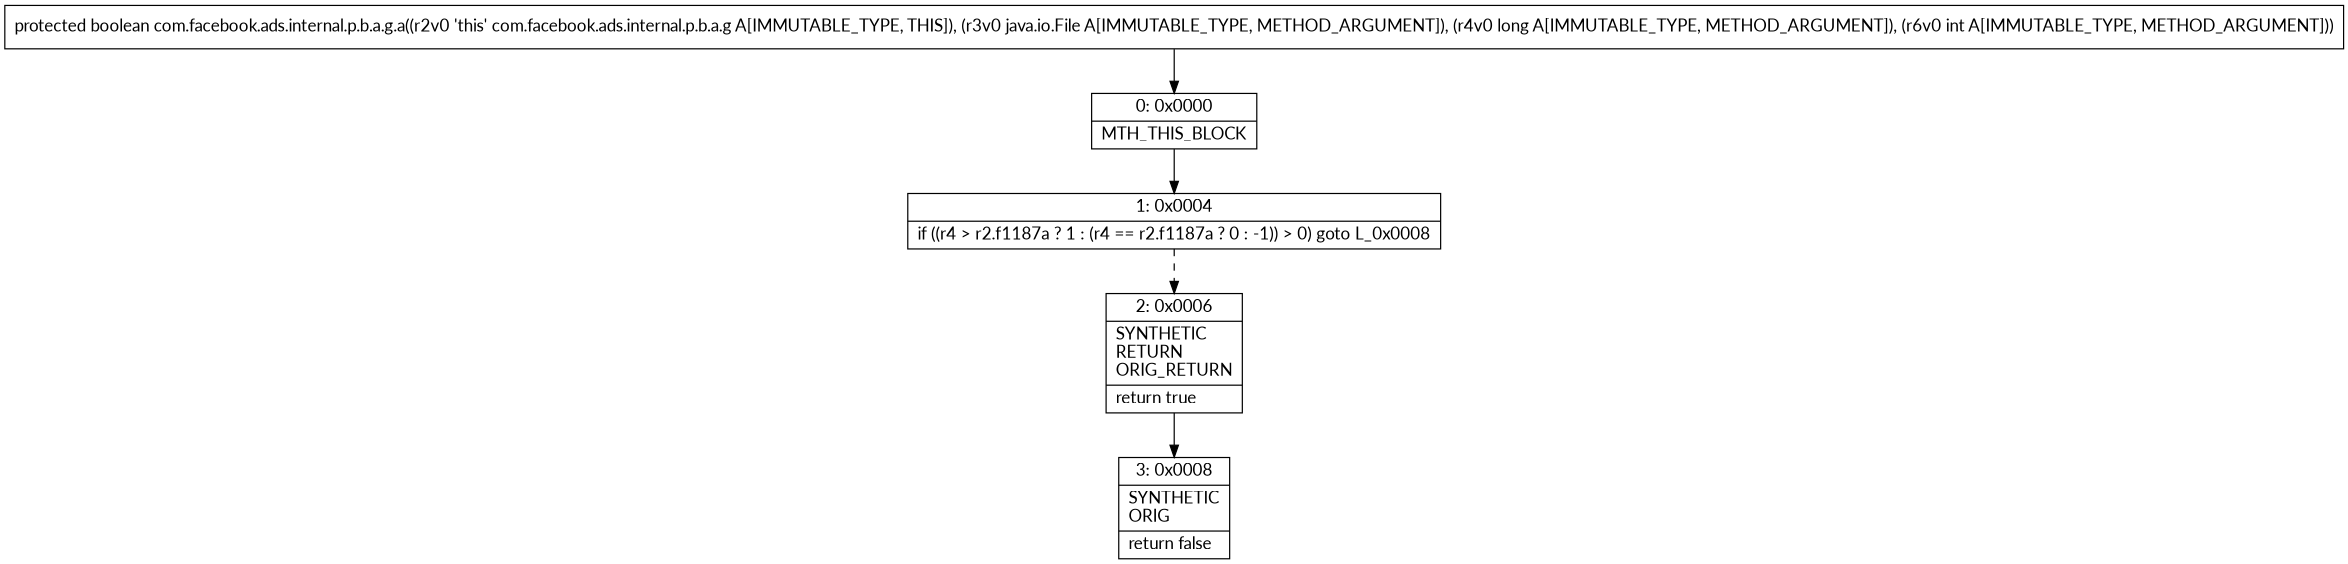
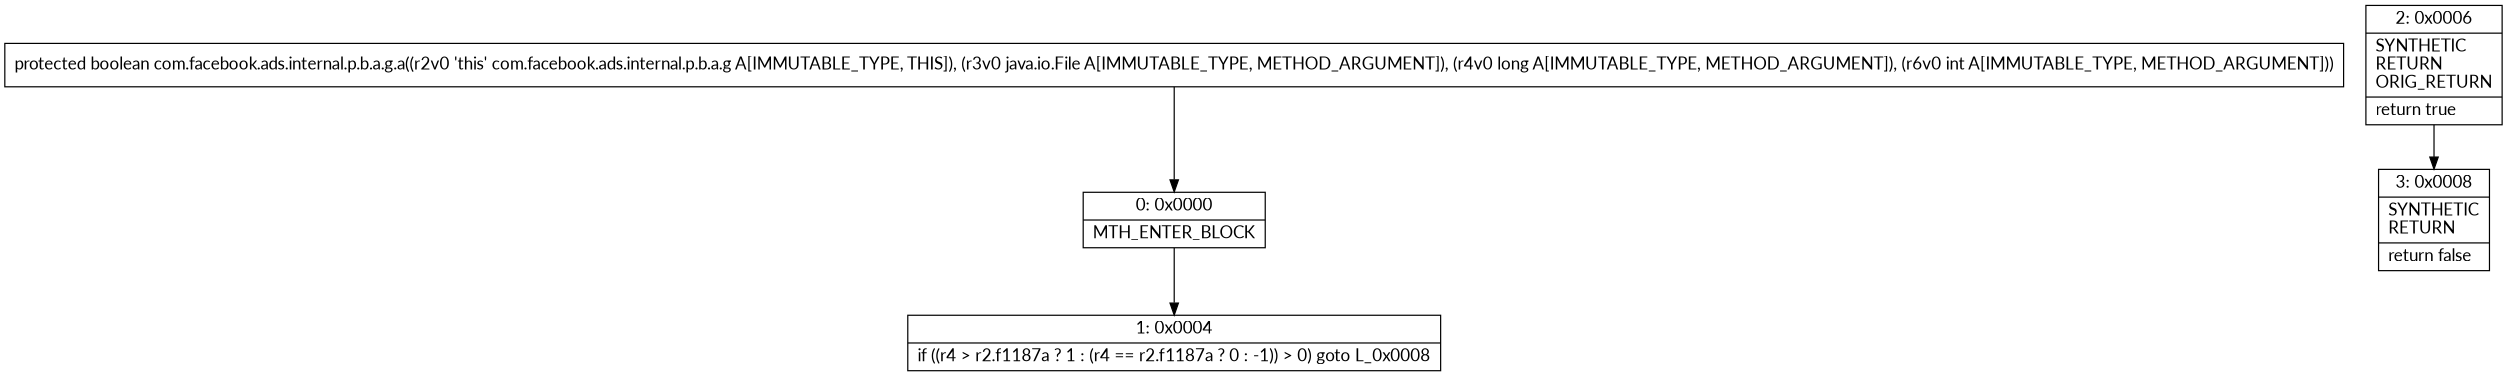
  digraph {
    fontname=Lato
    node [fontname=Lato shape=record]
    edge [fontname=Lato]
-   n1 [label="{0\:\ 0x0000|MTH_THIS_BLOCK\l}"]
+   n1 [label="{0\:\ 0x0000|MTH_ENTER_BLOCK\l}"]
    n2 [label="{1\:\ 0x0004|if ((r4 \> r2.f1187a ? 1 : (r4 == r2.f1187a ? 0 : \-1)) \> 0) goto L_0x0008\l}"]
    n3 [label="{2\:\ 0x0006|SYNTHETIC\lRETURN\lORIG_RETURN\l|return true\l}"]
-   n4 [label="{3\:\ 0x0008|SYNTHETIC\lORIG\l|return false\l}"]
+   n4 [label="{3\:\ 0x0008|SYNTHETIC\lRETURN\l|return false\l}"]
    n5 [label="{protected boolean com.facebook.ads.internal.p.b.a.g.a((r2v0 'this' com.facebook.ads.internal.p.b.a.g A[IMMUTABLE_TYPE, THIS]), (r3v0 java.io.File A[IMMUTABLE_TYPE, METHOD_ARGUMENT]), (r4v0 long A[IMMUTABLE_TYPE, METHOD_ARGUMENT]), (r6v0 int A[IMMUTABLE_TYPE, METHOD_ARGUMENT])) }"]
    n1 -> n2
-   n2 -> n3 [style=dashed]
    n3 -> n4
    n5 -> n1
  }
